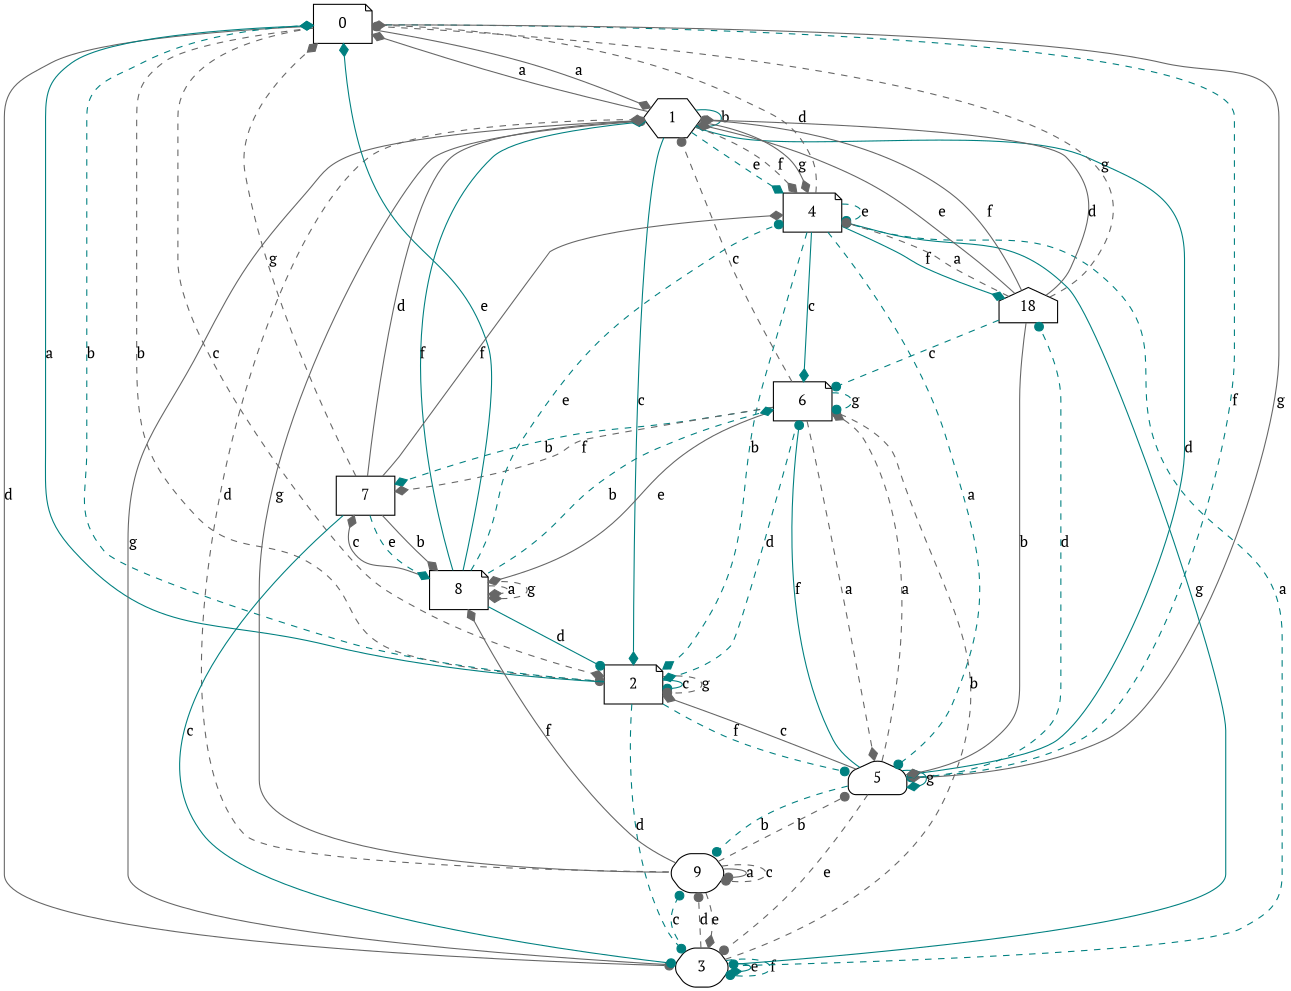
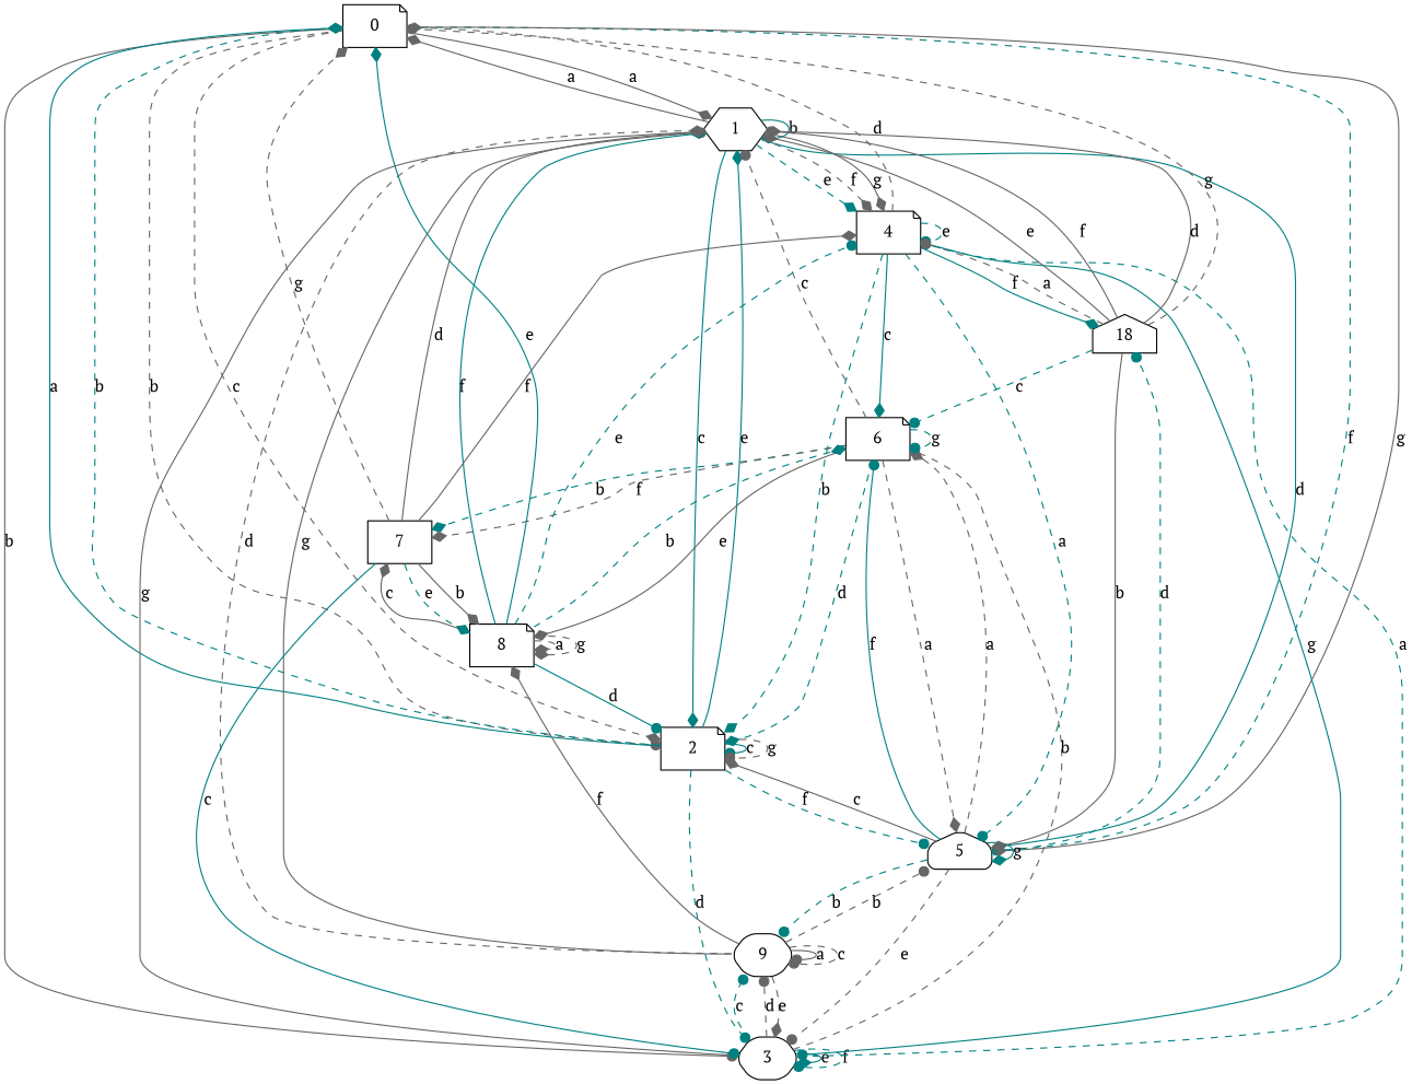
  digraph {
    fontname="PT Serif"
    rankdir=TB
    node [color=black fillcolor=white fontname="PT Serif" shape=note style=filled]
    edge [arrowhead=diamond color=gray40 fontname="PT Serif" style=dashed]
    n1 [label=0 style="rounded,filled"]
    n2 [label=1 shape=hexagon]
    n3 [label=2]
    n4 [label=3 shape=hexagon style="rounded,filled"]
    n5 [label=5 shape=house style="rounded,filled"]
    n6 [label=4]
    n7 [label=6]
    n8 [label=9 shape=hexagon style="rounded,filled"]
    n9 [label=18 shape=house]
    n10 [label=8]
    n11 [label=7 shape=box]
    n1 -> n2 [label=a style=solid]
    n1 -> n3 [arrowhead=dot label=b]
    n1 -> n3 [label=c]
-   n1 -> n4 [arrowhead=dot label=d style=solid]
+   n1 -> n4 [arrowhead=dot label=b style=solid]
    n1 -> n5 [arrowhead=dot color=teal label=f]
    n1 -> n5 [label=g style=solid]
    n2 -> n1 [label=a style=solid]
    n2 -> n2 [color=teal label=b style=solid]
    n2 -> n3 [color=teal label=c style=solid]
    n2 -> n5 [color=teal label=d style=solid]
    n2 -> n6 [color=teal label=e]
    n2 -> n6 [label=f]
    n2 -> n6 [label=g style=solid]
    n3 -> n1 [color=teal label=a style=solid]
    n3 -> n1 [color=teal label=b]
+   n3 -> n2 [color=teal label=e style=solid]
    n3 -> n3 [arrowhead=dot color=teal label=c style=solid]
    n3 -> n3 [arrowhead=dot label=g]
    n3 -> n4 [arrowhead=dot color=teal label=d]
    n3 -> n5 [arrowhead=dot color=teal label=f]
    n4 -> n2 [label=g style=solid]
    n4 -> n4 [color=teal label=e style=solid]
    n4 -> n4 [arrowhead=dot color=teal label=f]
    n4 -> n6 [arrowhead=dot color=teal label=a]
    n4 -> n7 [arrowhead=dot label=b]
    n4 -> n8 [arrowhead=dot color=teal label=c]
    n4 -> n8 [arrowhead=dot label=d]
    n5 -> n3 [label=c style=solid]
    n5 -> n4 [arrowhead=dot label=e]
    n5 -> n5 [color=teal label=g style=solid]
    n5 -> n7 [label=a]
    n5 -> n7 [arrowhead=dot color=teal label=f style=solid]
    n5 -> n8 [arrowhead=dot color=teal label=b]
    n5 -> n9 [arrowhead=dot color=teal label=d]
    n6 -> n1 [label=d]
    n6 -> n3 [color=teal label=b]
    n6 -> n4 [arrowhead=dot color=teal label=g style=solid]
    n6 -> n5 [arrowhead=dot color=teal label=a]
    n6 -> n6 [arrowhead=dot color=teal label=e]
    n6 -> n7 [color=teal label=c style=solid]
    n6 -> n9 [color=teal label=f style=solid]
    n7 -> n2 [arrowhead=dot label=c]
    n7 -> n3 [color=teal label=d]
    n7 -> n5 [label=a]
    n7 -> n7 [arrowhead=dot color=teal label=g]
    n7 -> n10 [label=e style=solid]
    n7 -> n11 [color=teal label=b]
    n7 -> n11 [label=f]
    n8 -> n2 [label=d]
    n8 -> n2 [arrowhead=dot label=g style=solid]
    n8 -> n4 [label=e]
    n8 -> n5 [arrowhead=dot label=b]
    n8 -> n8 [arrowhead=dot label=a style=solid]
    n8 -> n8 [arrowhead=dot label=c]
    n8 -> n10 [label=f style=solid]
    n9 -> n1 [arrowhead=dot label=g]
    n9 -> n2 [label=d style=solid]
    n9 -> n2 [label=e style=solid]
    n9 -> n2 [arrowhead=dot label=f style=solid]
    n9 -> n5 [label=b style=solid]
    n9 -> n6 [arrowhead=dot label=a]
    n9 -> n7 [arrowhead=dot color=teal label=c]
    n10 -> n1 [color=teal label=e style=solid]
    n10 -> n2 [color=teal label=f style=solid]
    n10 -> n3 [arrowhead=dot color=teal label=d style=solid]
    n10 -> n6 [arrowhead=dot color=teal label=e]
    n10 -> n7 [color=teal label=b]
    n10 -> n10 [label=a]
    n10 -> n10 [label=g]
    n10 -> n11 [label=c style=solid]
    n11 -> n1 [label=g]
    n11 -> n2 [label=d style=solid]
    n11 -> n4 [arrowhead=dot color=teal label=c style=solid]
    n11 -> n6 [label=f style=solid]
    n11 -> n10 [label=b style=solid]
    n11 -> n10 [color=teal label=e]
  }
